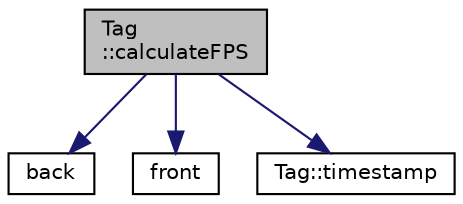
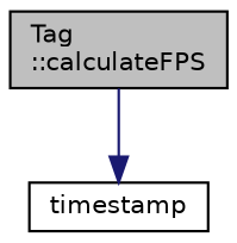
  digraph {
    rankdir=TB
    node [color=black fillcolor=white fontname=Helvetica fontsize=10 shape=record style=filled]
    edge [color=midnightblue fontname=Helvetica fontsize=10 labelfontname=Helvetica labelfontsize=10 style=solid]
    n1 [fillcolor=grey75 fontcolor=black height=0.2 label="Tag\l::calculateFPS" width=0.4]
-   n2 [height=0.2 label=back width=0.4]
-   n3 [height=0.2 label=front width=0.4]
-   n4 [height=0.2 label="Tag::timestamp" width=0.4]
-   n1 -> n2
+   n3 [height=0.2 label=timestamp width=0.4]
    n1 -> n3
-   n1 -> n4
  }
